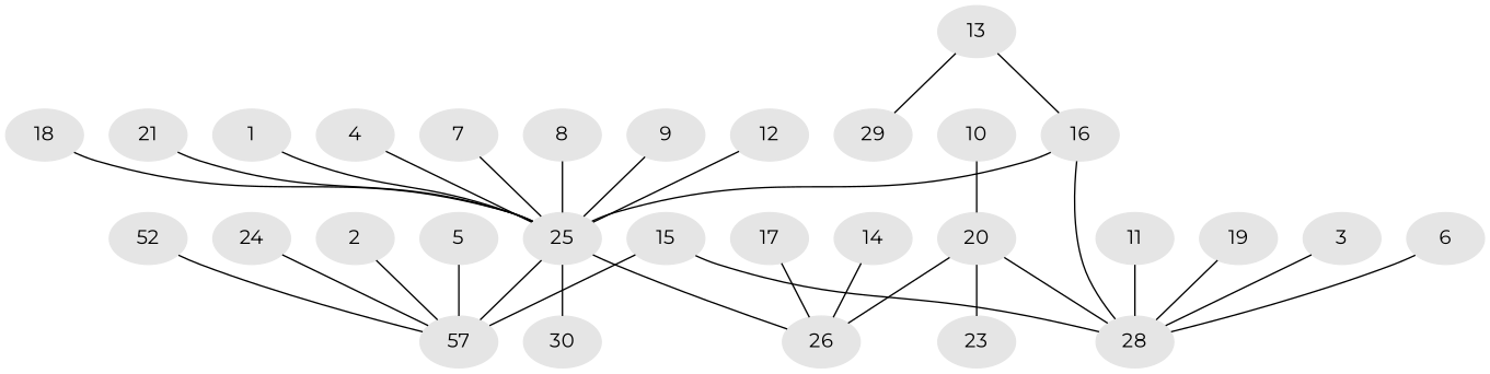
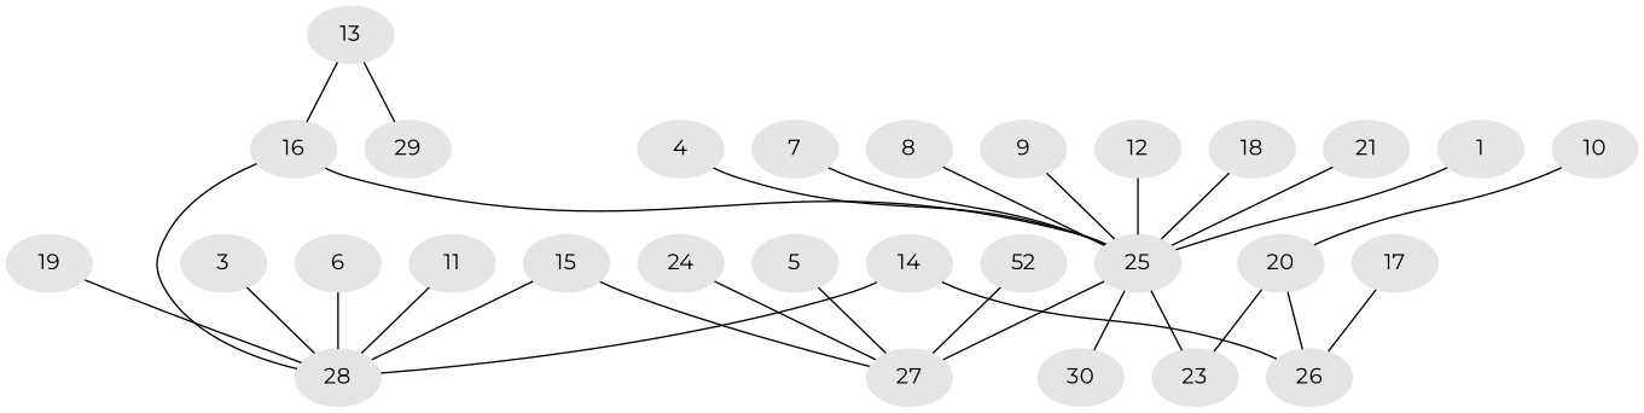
  graph {
    fontname=Montserrat
    node [color=gray90 fontname=Montserrat style=filled]
    edge [fontname=Montserrat weight=1.0]
    1
    25
-   27 [label=57]
+   27
    26
    30
-   2
    3
    28
    4
    5
    6
    7
    8
    9
    10
    20
    23
    11
    12
    13
    16
    29
    14
    15
    17
    18
    19
    21
    n29 [label=52]
    24
    1 -- 25
    25 -- 27 [weight=2.0]
-   25 -- 26
+   25 -- 23
    25 -- 30
-   2 -- 27
    3 -- 28
    4 -- 25
    5 -- 27
    6 -- 28
    7 -- 25
    8 -- 25
    9 -- 25
    10 -- 20
    20 -- 26
-   20 -- 28
+   14 -- 28
    20 -- 23
    11 -- 28
    12 -- 25
    13 -- 16
    13 -- 29
    16 -- 25
    16 -- 28
    14 -- 26
    15 -- 27
    15 -- 28
    17 -- 26
    18 -- 25
    19 -- 28
    21 -- 25
    n29 -- 27
    24 -- 27
  }
